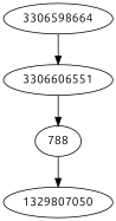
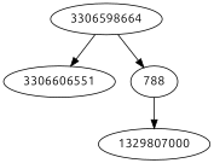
  strict digraph {
    fontname=Ubuntu
    node [fontname=Ubuntu]
    edge [fontname=Ubuntu]
    3306598664
    3306606551
    n3 [label=788]
-   1329807050
+   1329807050 [label=1329807000]
    3306598664 -> 3306606551
-   3306606551 -> n3
+   3306598664 -> n3
    n3 -> 1329807050
  }
